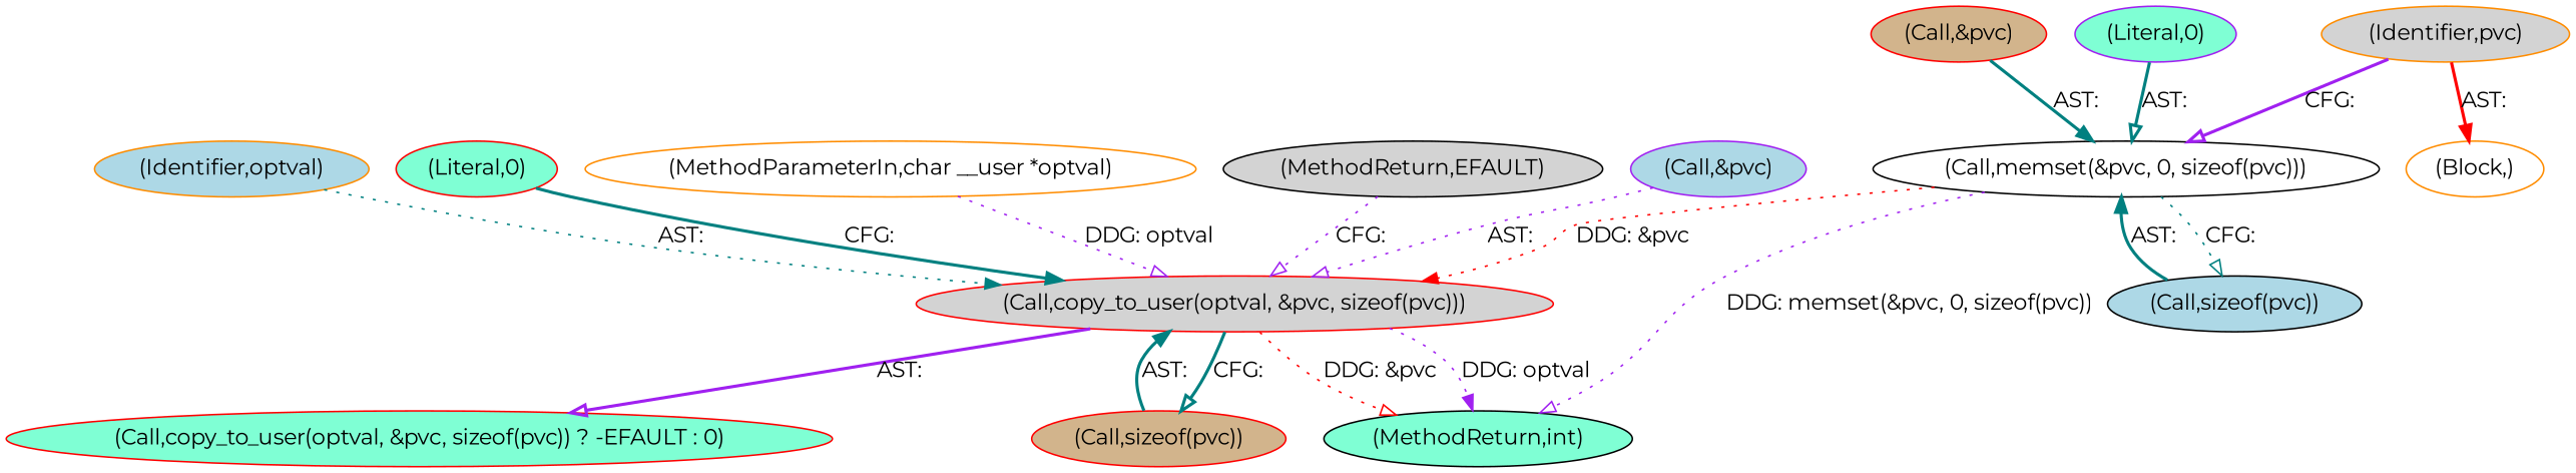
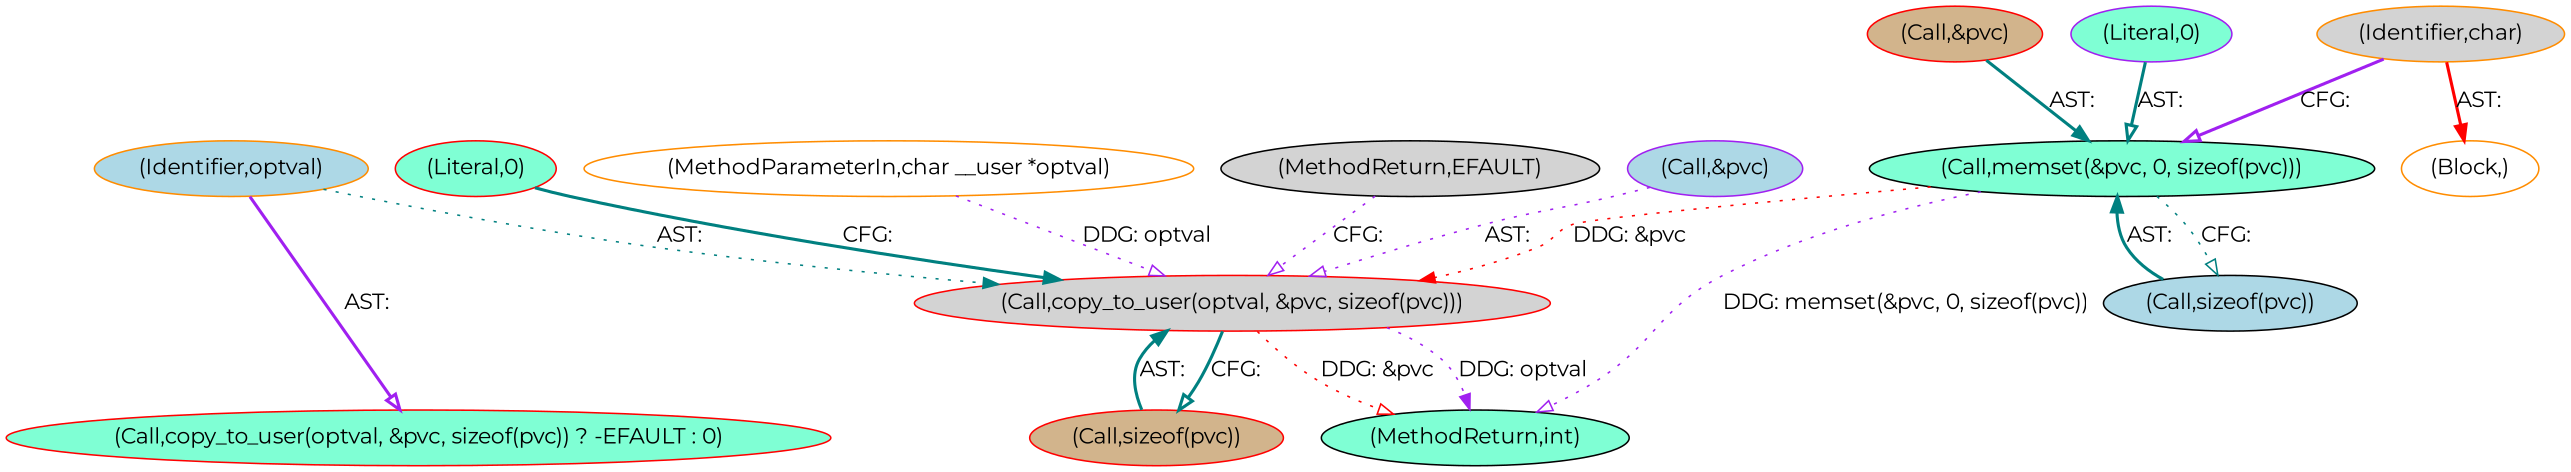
  digraph {
    fontname=Montserrat
    node [color=red fillcolor=aquamarine fontname=Montserrat style=filled]
    edge [arrowhead=onormal color=teal fontname=Montserrat style=dotted]
-   n1 [color=black fillcolor=white label="(Call,memset(&pvc, 0, sizeof(pvc)))"]
+   n1 [color=black label="(Call,memset(&pvc, 0, sizeof(pvc)))"]
    n2 [fillcolor=lightgrey label="(Call,copy_to_user(optval, &pvc, sizeof(pvc)))"]
    n3 [color=black fillcolor=lightblue label="(Call,sizeof(pvc))"]
    n4 [color=black label="(MethodReturn,int)"]
    n5 [label="(Call,copy_to_user(optval, &pvc, sizeof(pvc)) ? -EFAULT : 0)"]
    n6 [fillcolor=tan label="(Call,sizeof(pvc))"]
    n7 [color=darkorange fillcolor=white label="(Block,)"]
    n8 [color=darkorange fillcolor=white label="(MethodParameterIn,char __user *optval)"]
    n9 [color=darkorange fillcolor=lightblue label="(Identifier,optval)"]
    n10 [fillcolor=tan label="(Call,&pvc)"]
    n11 [color=black fillcolor=lightgrey label="(MethodReturn,EFAULT)"]
    n12 [color=purple fillcolor=lightblue label="(Call,&pvc)"]
-   n13 [color=darkorange fillcolor=lightgrey label="(Identifier,pvc)"]
+   n13 [color=darkorange fillcolor=lightgrey label="(Identifier,char)"]
    n14 [label="(Literal,0)"]
    n15 [color=purple label="(Literal,0)"]
    n1 -> n2 [arrowhead=normal color=red label="DDG: &pvc"]
    n1 -> n3 [label="CFG: "]
    n1 -> n4 [color=purple label="DDG: memset(&pvc, 0, sizeof(pvc))"]
    n2 -> n4 [arrowhead=normal color=purple label="DDG: optval"]
    n2 -> n4 [color=red label="DDG: &pvc"]
-   n2 -> n5 [color=purple label="AST: " style=bold]
+   n9 -> n5 [color=purple label="AST: " style=bold]
    n2 -> n6 [label="CFG: " style=bold]
    n3 -> n1 [arrowhead=normal label="AST: " style=bold]
    n6 -> n2 [arrowhead=normal label="AST: " style=bold]
    n8 -> n2 [color=purple label="DDG: optval"]
    n9 -> n2 [arrowhead=normal label="AST: "]
    n10 -> n1 [arrowhead=normal label="AST: " style=bold]
    n11 -> n2 [color=purple label="CFG: "]
    n12 -> n2 [color=purple label="AST: "]
    n13 -> n1 [color=purple label="CFG: " style=bold]
    n13 -> n7 [arrowhead=normal color=red label="AST: " style=bold]
    n14 -> n2 [arrowhead=normal label="CFG: " style=bold]
    n15 -> n1 [label="AST: " style=bold]
  }
